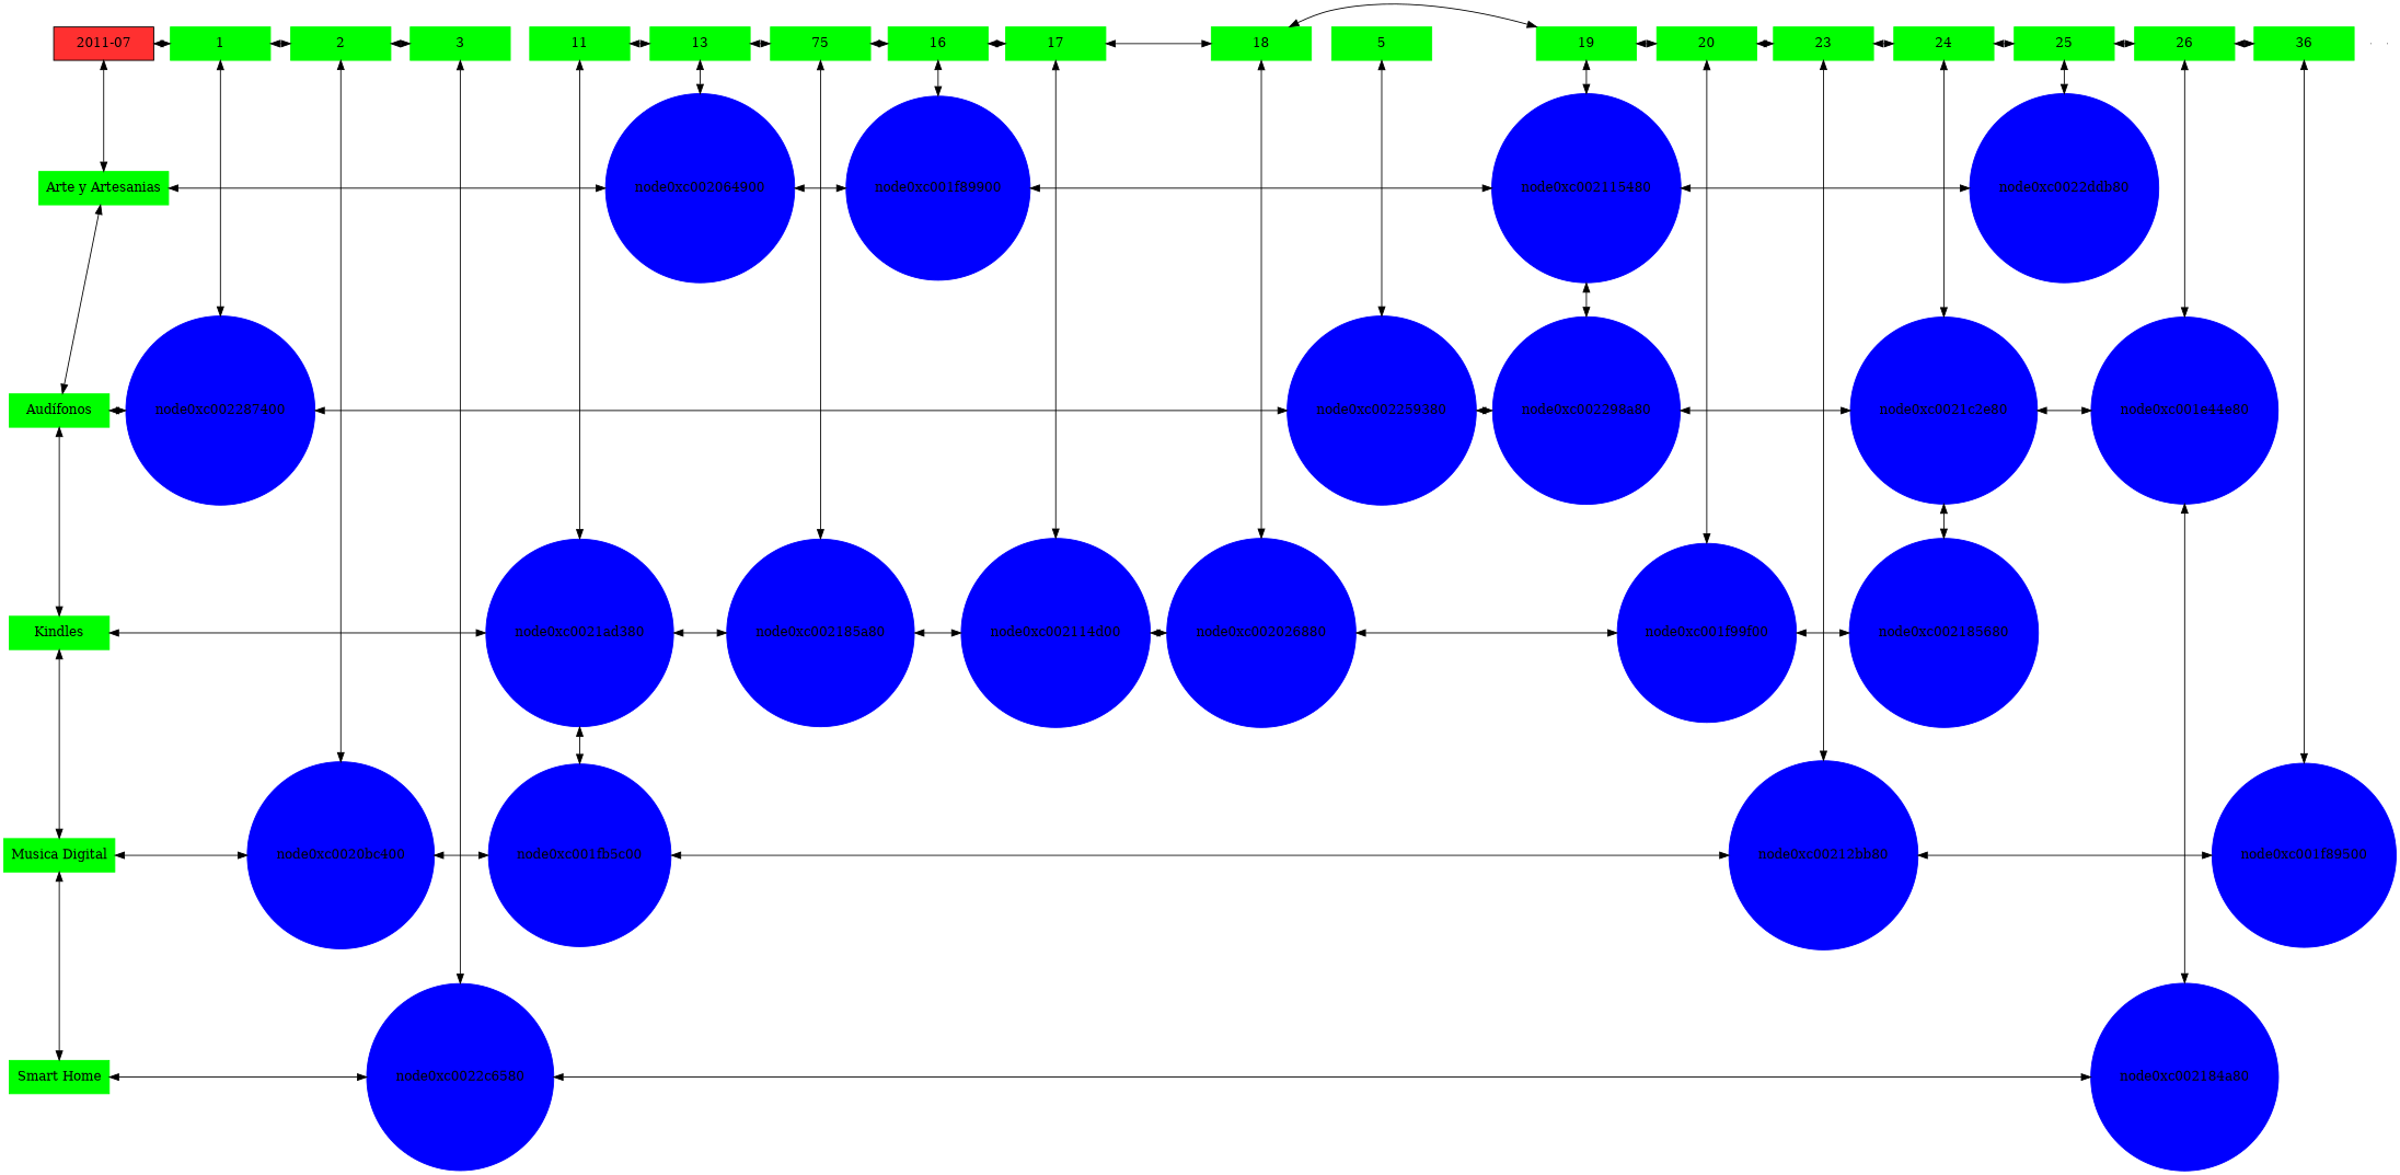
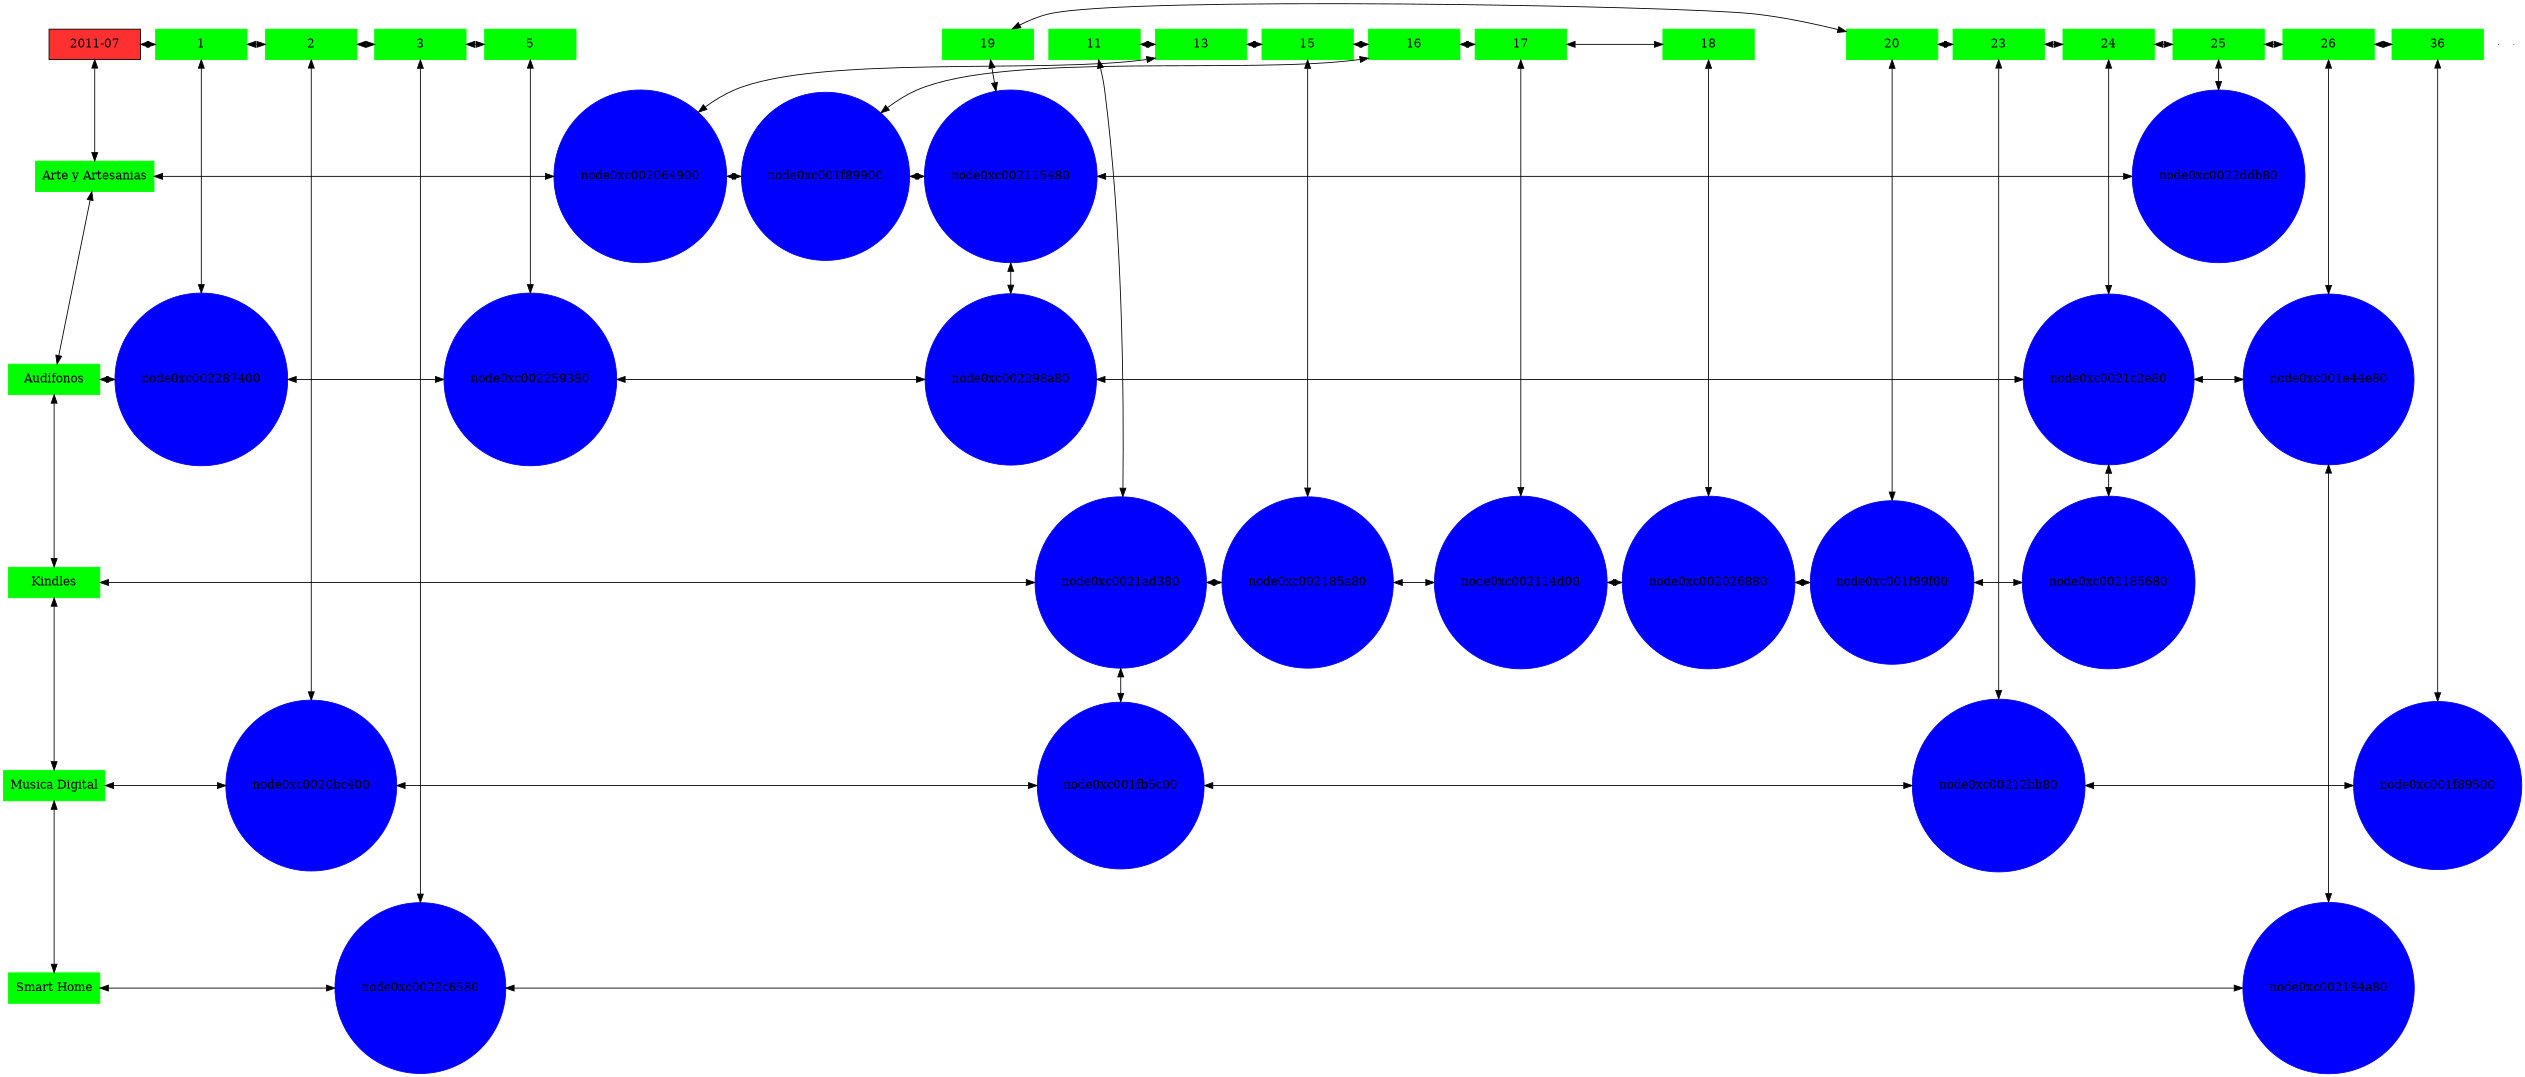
  digraph {
    node [group=1 shape=box style=filled color=green]
    edge [dir=both]
    n1 [fillcolor=firebrick1 label="2011-07" width=1.5 color=""]
    n2 [label=1 width=1.5]
    n3 [group=2 label=2 width=1.5]
    n4 [group=3 label=3 width=1.5]
    n5 [group=5 label=5 width=1.5]
    n6 [group=11 label=11 width=1.5]
    n7 [group=13 label=13 width=1.5]
-   n8 [group=15 label=75 width=1.5]
+   n8 [group=15 label=15 width=1.5]
    n9 [group=16 label=16 width=1.5]
    n10 [group=17 label=17 width=1.5]
    n11 [group=18 label=18 width=1.5]
    n12 [group=19 label=19 width=1.5]
    n13 [group=20 label=20 width=1.5]
    n14 [group=23 label=23 width=1.5]
    n15 [group=24 label=24 width=1.5]
    n16 [group=25 label=25 width=1.5]
    n17 [group=26 label=26 width=1.5]
    n18 [group=31 label=36 width=1.5]
    n19 [label="Arte y Artesanias" width=1.5]
    node0xc002064900 [color=blue group=13 shape=circle width=0.5]
    node0xc001f89900 [color=blue group=16 shape=circle width=0.5]
    node0xc002115480 [color=blue group=19 shape=circle width=0.5]
    node0xc0022ddb80 [color=blue group=25 shape=circle width=0.5]
    n24 [label="Audífonos" width=1.5]
    node0xc002287400 [color=blue shape=circle width=0.5]
    node0xc002259380 [color=blue group=5 shape=circle width=0.5]
    node0xc002298a80 [color=blue group=19 shape=circle width=0.5]
    node0xc0021c2e80 [color=blue group=24 shape=circle width=0.5]
    node0xc001e44e80 [color=blue group=26 shape=circle width=0.5]
    n30 [label=Kindles width=1.5]
    node0xc0021ad380 [color=blue group=11 shape=circle width=0.5]
    node0xc002185a80 [color=blue group=15 shape=circle width=0.5]
    node0xc002114d00 [color=blue group=17 shape=circle width=0.5]
    node0xc00212bb80 [color=blue group=23 shape=circle width=0.5]
    node0xc001f89500 [color=blue group=31 shape=circle width=0.5]
    node0xc002026880 [color=blue group=18 shape=circle width=0.5]
    node0xc001f99f00 [color=blue group=20 shape=circle width=0.5]
    node0xc002185680 [color=blue group=24 shape=circle width=0.5]
    n39 [label="Musica Digital" width=1.5]
    node0xc0020bc400 [color=blue group=2 shape=circle width=0.5]
    node0xc001fb5c00 [color=blue group=11 shape=circle width=0.5]
    n42 [label="Smart Home" width=1.5]
    node0xc0022c6580 [color=blue group=3 shape=circle width=0.5]
    node0xc002184a80 [color=blue group=26 shape=circle width=0.5]
    e0 [shape=point width=0 group="" style="" color=""]
    e1 [shape=point width=0 group="" style="" color=""]
    subgraph sub_1 {
      rank=same
      n1
      n2
    }
    subgraph sub_2 {
      rank=same
      n2
      n3
    }
    subgraph sub_3 {
      rank=same
      n3
      n4
    }
    subgraph sub_4 {
      rank=same
      n4
      n5
    }
    subgraph sub_5 {
      rank=same
      n5
      n6
    }
    subgraph sub_6 {
      rank=same
      n6
      n7
    }
    subgraph sub_7 {
      rank=same
      n7
      n8
    }
    subgraph sub_8 {
      rank=same
      n8
      n9
    }
    subgraph sub_9 {
      rank=same
      n9
      n10
    }
    subgraph sub_10 {
      rank=same
      n10
      n11
    }
    subgraph sub_11 {
      rank=same
      n11
      n12
    }
    subgraph sub_12 {
      rank=same
      n12
      n13
    }
    subgraph sub_13 {
      rank=same
      n13
      n14
    }
    subgraph sub_14 {
      rank=same
      n14
      n15
    }
    subgraph sub_15 {
      rank=same
      n15
      n16
    }
    subgraph sub_16 {
      rank=same
      n16
      n17
    }
    subgraph sub_17 {
      rank=same
      n17
      n18
    }
    subgraph sub_18 {
      rank=same
      n19
      node0xc002064900
    }
    subgraph sub_19 {
      rank=same
      node0xc002064900
      node0xc001f89900
    }
    subgraph sub_20 {
      rank=same
      node0xc001f89900
      node0xc002115480
    }
    subgraph sub_21 {
      rank=same
      node0xc002115480
      node0xc0022ddb80
    }
    subgraph sub_22 {
      rank=same
      n24
      node0xc002287400
    }
    subgraph sub_23 {
      rank=same
      node0xc002287400
      node0xc002259380
    }
    subgraph sub_24 {
      rank=same
      node0xc002259380
      node0xc002298a80
    }
    subgraph sub_25 {
      rank=same
      node0xc002298a80
      node0xc0021c2e80
    }
    subgraph sub_26 {
      rank=same
      node0xc0021c2e80
      node0xc001e44e80
    }
    subgraph sub_27 {
      rank=same
      n30
      node0xc0021ad380
    }
    subgraph sub_28 {
      rank=same
      node0xc0021ad380
      node0xc002185a80
    }
    subgraph sub_29 {
      rank=same
      node0xc002185a80
      node0xc002114d00
    }
    subgraph sub_30 {
      rank=same
      node0xc00212bb80
      node0xc001f89500
    }
    subgraph sub_31 {
      rank=same
      node0xc002114d00
      node0xc002026880
    }
    subgraph sub_32 {
      rank=same
      node0xc002026880
      node0xc001f99f00
    }
    subgraph sub_33 {
      rank=same
      node0xc001f99f00
      node0xc002185680
    }
    subgraph sub_34 {
      rank=same
      n39
      node0xc0020bc400
    }
    subgraph sub_35 {
      rank=same
      node0xc0020bc400
      node0xc001fb5c00
    }
    subgraph sub_36 {
      rank=same
      node0xc00212bb80
      node0xc001fb5c00
    }
    subgraph sub_37 {
      rank=same
      n42
      node0xc0022c6580
    }
    subgraph sub_38 {
      rank=same
      node0xc0022c6580
      node0xc002184a80
    }
    n1 -> n2
    n1 -> n19
    n2 -> n3
    n2 -> node0xc002287400
    n3 -> n4
    n3 -> node0xc0020bc400
+   n4 -> n5
    n4 -> node0xc0022c6580
    n5 -> node0xc002259380
    n6 -> n7
    n6 -> node0xc0021ad380
    n7 -> n8
    n7 -> node0xc002064900
    n8 -> n9
    n8 -> node0xc002185a80
    n9 -> n10
    n9 -> node0xc001f89900
    n10 -> n11
    n10 -> node0xc002114d00
-   n11 -> n12
    n11 -> node0xc002026880
    n12 -> n13
    n12 -> node0xc002115480
    n13 -> n14
    n13 -> node0xc001f99f00
    n14 -> n15
    n14 -> node0xc00212bb80
    n15 -> n16
    n15 -> node0xc0021c2e80
    n16 -> n17
    n16 -> node0xc0022ddb80
    n17 -> n18
    n17 -> node0xc001e44e80
    n18 -> node0xc001f89500
    n19 -> node0xc002064900
    n19 -> n24
    node0xc002064900 -> node0xc001f89900
    node0xc001f89900 -> node0xc002115480
    node0xc002115480 -> node0xc0022ddb80
    node0xc002115480 -> node0xc002298a80
    n24 -> node0xc002287400
    n24 -> n30
    node0xc002287400 -> node0xc002259380
    node0xc002259380 -> node0xc002298a80
    node0xc002298a80 -> node0xc0021c2e80
    node0xc0021c2e80 -> node0xc001e44e80
    node0xc0021c2e80 -> node0xc002185680
    node0xc001e44e80 -> node0xc002184a80
    n30 -> node0xc0021ad380
    n30 -> n39
    node0xc0021ad380 -> node0xc002185a80
    node0xc0021ad380 -> node0xc001fb5c00
    node0xc002185a80 -> node0xc002114d00
    node0xc002114d00 -> node0xc002026880
    node0xc00212bb80 -> node0xc001f89500
    node0xc002026880 -> node0xc001f99f00
    node0xc001f99f00 -> node0xc002185680
    n39 -> node0xc0020bc400
    n39 -> n42
    node0xc0020bc400 -> node0xc001fb5c00
    node0xc001fb5c00 -> node0xc00212bb80
    n42 -> node0xc0022c6580
    node0xc0022c6580 -> node0xc002184a80
  }
